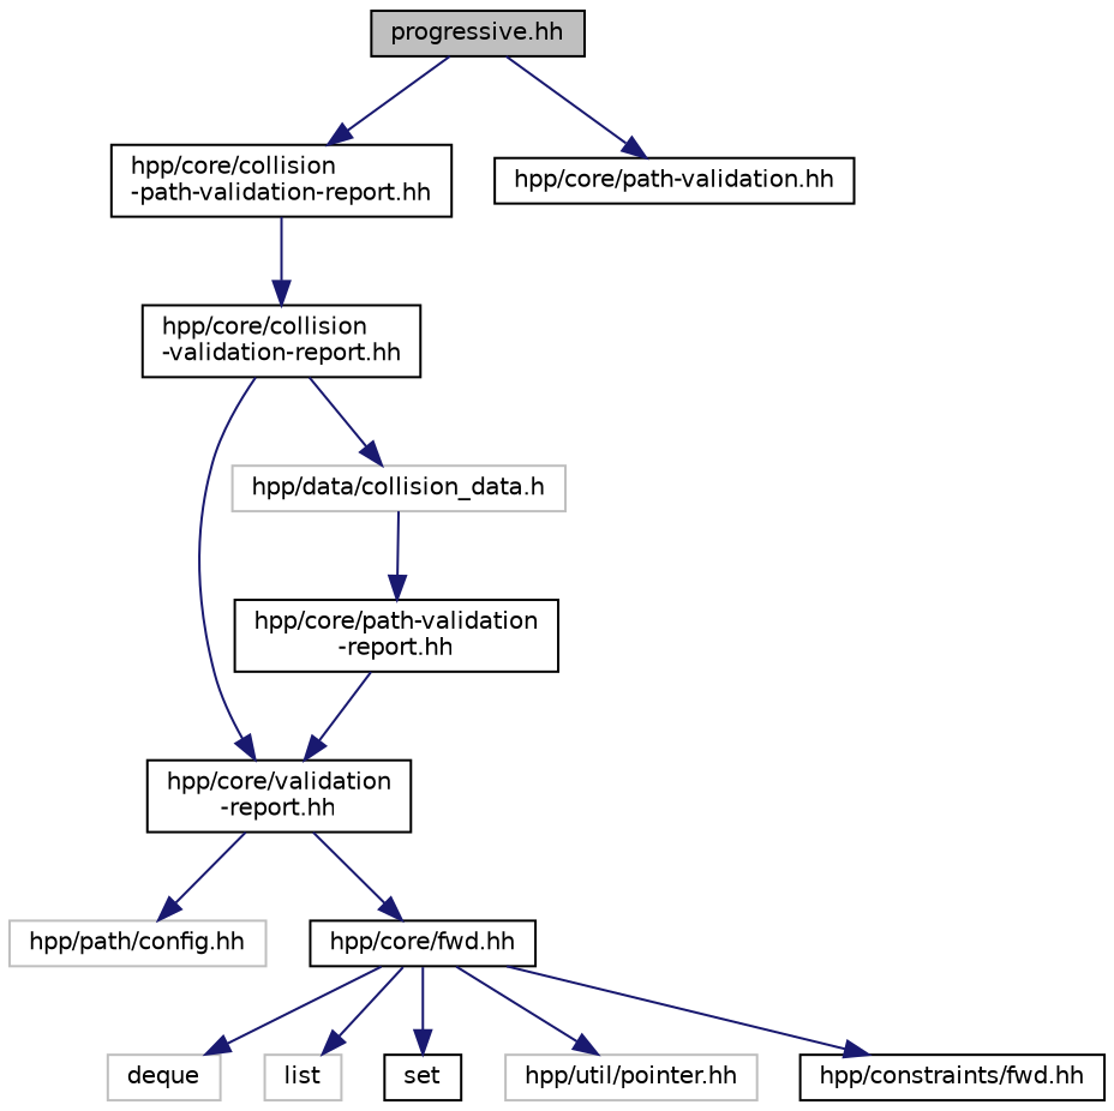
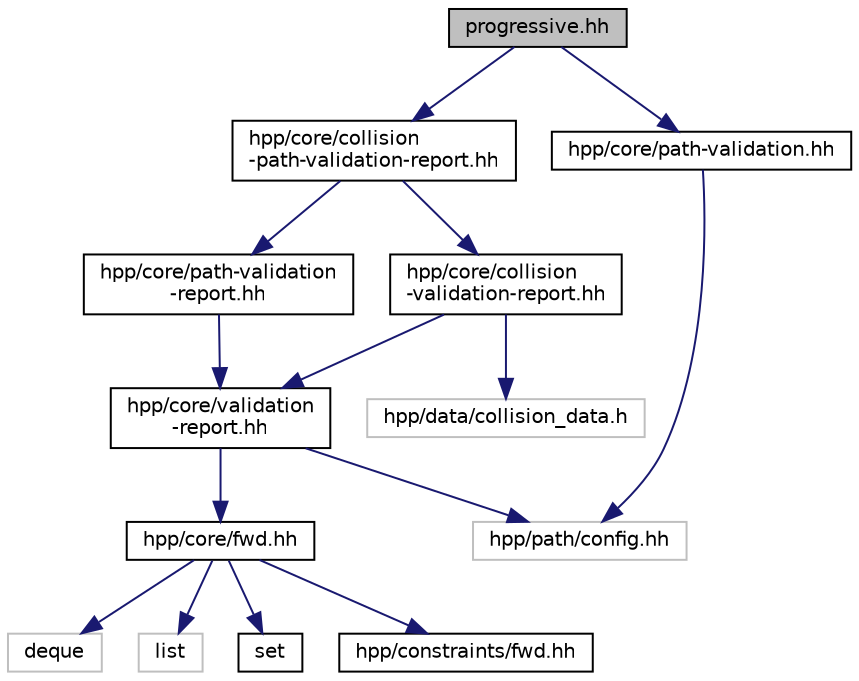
  digraph {
    node [color=black fillcolor=white fontname=Helvetica fontsize=10 shape=record style=filled]
    edge [color=midnightblue fontname=Helvetica fontsize=10 labelfontname=Helvetica labelfontsize=10 style=solid]
    n1 [fillcolor=grey75 fontcolor=black height=0.2 label="progressive.hh" width=0.4]
    n2 [height=0.2 label="hpp/core/collision\l-path-validation-report.hh" width=0.4]
    n3 [height=0.2 label="hpp/core/path-validation.hh" width=0.4]
    n4 [height=0.2 label="hpp/core/path-validation\l-report.hh" width=0.4]
    n5 [height=0.2 label="hpp/core/collision\l-validation-report.hh" width=0.4]
    n6 [color=grey75 height=0.2 label="hpp/path/config.hh" width=0.4]
    n7 [height=0.2 label="hpp/core/validation\l-report.hh" width=0.4]
    n8 [color=grey75 height=0.2 label="hpp/data/collision_data.h" width=0.4]
    n9 [height=0.2 label="hpp/core/fwd.hh" width=0.4]
    n10 [color=grey75 height=0.2 label=deque width=0.4]
    n11 [color=grey75 height=0.2 label=list width=0.4]
    n12 [height=0.2 label=set width=0.4]
-   n13 [color=grey75 height=0.2 label="hpp/util/pointer.hh" width=0.4]
    n14 [height=0.2 label="hpp/constraints/fwd.hh" width=0.4]
    n1 -> n2
    n1 -> n3
-   n8 -> n4
+   n2 -> n4
    n2 -> n5
+   n3 -> n6
    n4 -> n7
    n5 -> n7
    n5 -> n8
    n7 -> n6
    n7 -> n9
    n9 -> n10
    n9 -> n11
    n9 -> n12
-   n9 -> n13
    n9 -> n14
  }
